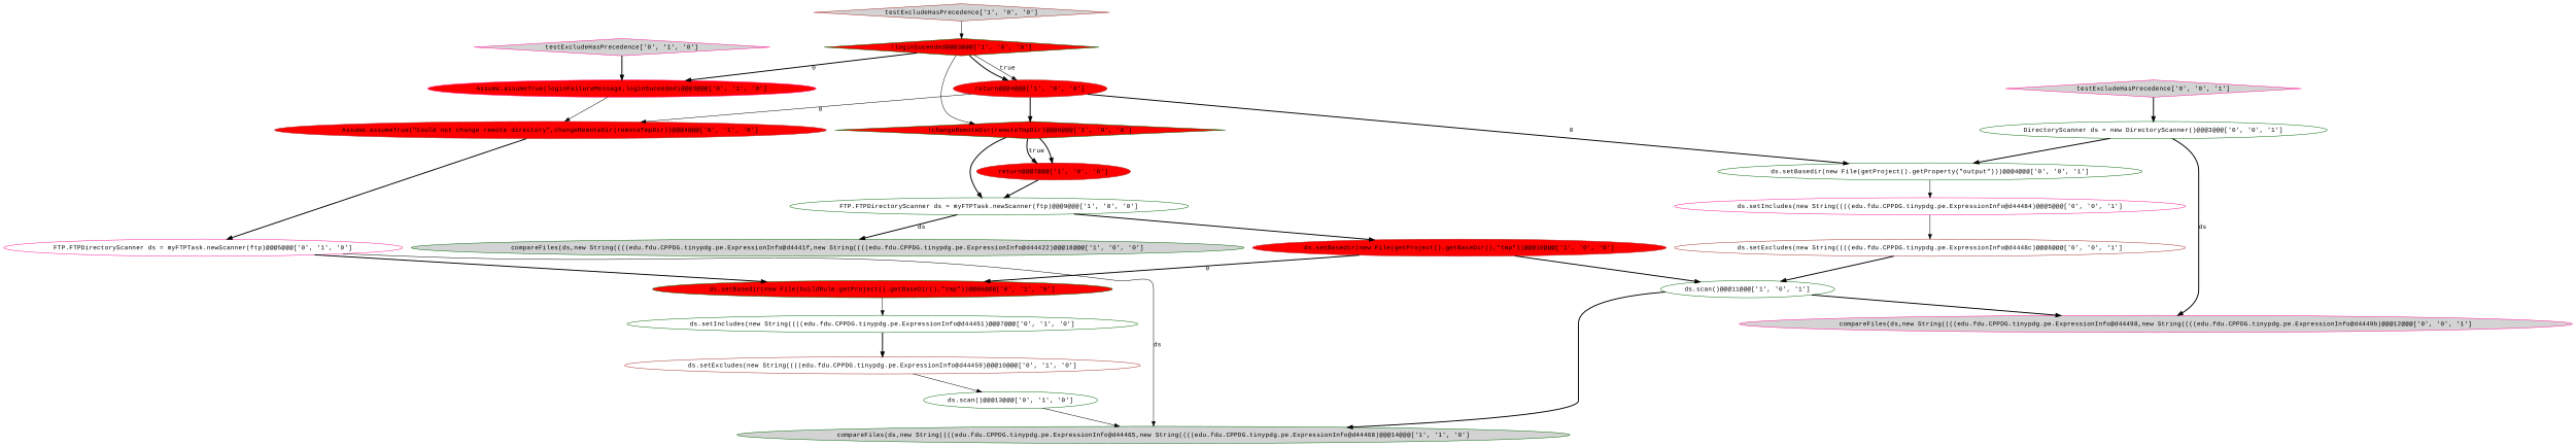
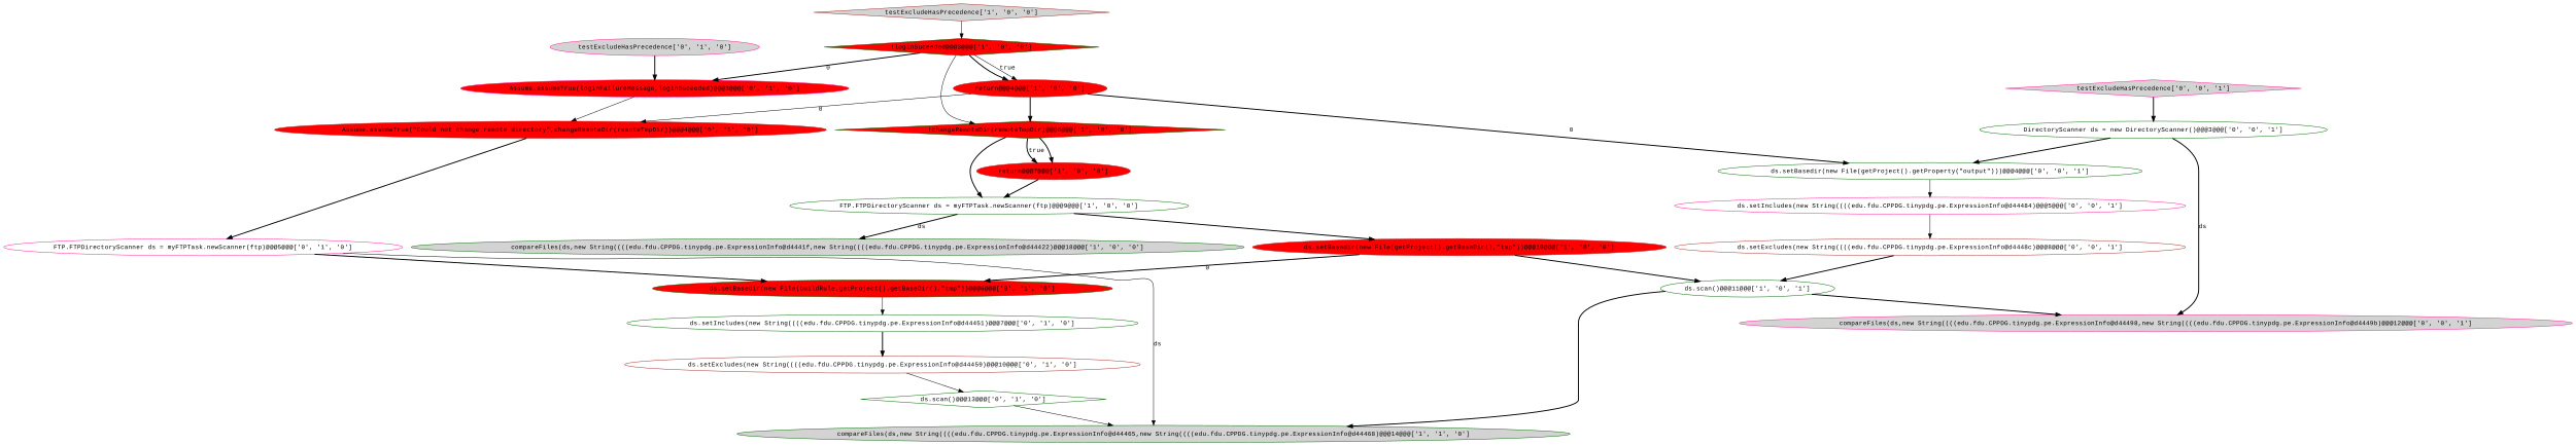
  digraph {
    fontname="Liberation Mono"
    node [color=darkgreen fillcolor=white fontname="Liberation Mono" shape=ellipse style=filled]
    edge [fontname="Liberation Mono" style=bold]
    n1 [fillcolor=red label="!loginSuceeded@@@3@@@['1', '0', '0']" shape=diamond]
    n2 [fillcolor=red label="!changeRemoteDir(remoteTmpDir)@@@6@@@['1', '0', '0']" shape=diamond]
    n3 [color=deeppink fillcolor=red label="Assume.assumeTrue(loginFailureMessage,loginSuceeded)@@@3@@@['0', '1', '0']"]
    n4 [color=brown fillcolor=red label="return@@@4@@@['1', '0', '0']"]
    n5 [label="FTP.FTPDirectoryScanner ds = myFTPTask.newScanner(ftp)@@@9@@@['1', '0', '0']"]
    n6 [color=brown fillcolor=red label="return@@@7@@@['1', '0', '0']"]
    n7 [color=brown fillcolor=red label="Assume.assumeTrue(\"Could not change remote directory\",changeRemoteDir(remoteTmpDir))@@@4@@@['0', '1', '0']"]
    n8 [label="ds.setBasedir(new File(getProject().getProperty(\"output\")))@@@4@@@['0', '0', '1']"]
    n9 [fillcolor=red label="ds.setBasedir(new File(buildRule.getProject().getBaseDir(),\"tmp\"))@@@6@@@['0', '1', '0']"]
    n10 [label="ds.setIncludes(new String((((edu.fdu.CPPDG.tinypdg.pe.ExpressionInfo@d44451)@@@7@@@['0', '1', '0']"]
    n11 [color=brown label="ds.setExcludes(new String((((edu.fdu.CPPDG.tinypdg.pe.ExpressionInfo@d44459)@@@10@@@['0', '1', '0']"]
    n12 [color=brown fillcolor=red label="ds.setBasedir(new File(getProject().getBaseDir(),\"tmp\"))@@@10@@@['1', '0', '0']"]
    n13 [label="ds.scan()@@@11@@@['1', '0', '1']"]
    n14 [fillcolor=lightgray label="compareFiles(ds,new String((((edu.fdu.CPPDG.tinypdg.pe.ExpressionInfo@d44465,new String((((edu.fdu.CPPDG.tinypdg.pe.ExpressionInfo@d44468)@@@14@@@['1', '1', '0']"]
    n15 [color=deeppink fillcolor=lightgray label="compareFiles(ds,new String((((edu.fdu.CPPDG.tinypdg.pe.ExpressionInfo@d44498,new String((((edu.fdu.CPPDG.tinypdg.pe.ExpressionInfo@d4449b)@@@12@@@['0', '0', '1']"]
    n16 [fillcolor=lightgray label="compareFiles(ds,new String((((edu.fdu.CPPDG.tinypdg.pe.ExpressionInfo@d4441f,new String((((edu.fdu.CPPDG.tinypdg.pe.ExpressionInfo@d44422)@@@18@@@['1', '0', '0']"]
    n17 [color=brown label="ds.setExcludes(new String((((edu.fdu.CPPDG.tinypdg.pe.ExpressionInfo@d4448c)@@@8@@@['0', '0', '1']"]
    n18 [color=deeppink label="ds.setIncludes(new String((((edu.fdu.CPPDG.tinypdg.pe.ExpressionInfo@d44484)@@@5@@@['0', '0', '1']"]
    n19 [color=deeppink label="FTP.FTPDirectoryScanner ds = myFTPTask.newScanner(ftp)@@@5@@@['0', '1', '0']"]
-   n20 [label="ds.scan()@@@13@@@['0', '1', '0']"]
+   n20 [label="ds.scan()@@@13@@@['0', '1', '0']" shape=diamond]
    n21 [color=deeppink fillcolor=lightgray label="testExcludeHasPrecedence['0', '0', '1']" shape=diamond]
    n22 [label="DirectoryScanner ds = new DirectoryScanner()@@@3@@@['0', '0', '1']"]
-   n23 [color=deeppink fillcolor=lightgray label="testExcludeHasPrecedence['0', '1', '0']" shape=diamond]
+   n23 [color=deeppink fillcolor=lightgray label="testExcludeHasPrecedence['0', '1', '0']"]
    n24 [color=brown fillcolor=lightgray label="testExcludeHasPrecedence['1', '0', '0']" shape=diamond]
    n1 -> n2 [style=solid]
    n1 -> n3 [label=0]
    n1 -> n4 [label=true style=solid]
    n1 -> n4
    n2 -> n5
    n2 -> n6
    n2 -> n6 [label=true]
    n3 -> n7 [style=solid]
    n4 -> n2
    n4 -> n7 [label=0 style=solid]
    n4 -> n8 [label=0]
    n5 -> n12
    n5 -> n16 [label=ds]
    n6 -> n5
    n7 -> n19
    n8 -> n18 [style=solid]
    n9 -> n10 [style=solid]
    n10 -> n11
    n11 -> n20 [style=solid]
    n12 -> n9 [label=0]
    n12 -> n13
    n13 -> n14
    n13 -> n15
    n17 -> n13
    n18 -> n17 [style=solid]
    n19 -> n9
    n19 -> n14 [label=ds style=solid]
    n20 -> n14 [style=solid]
    n21 -> n22
    n22 -> n8
    n22 -> n15 [label=ds]
    n23 -> n3
    n24 -> n1 [style=solid]
  }
